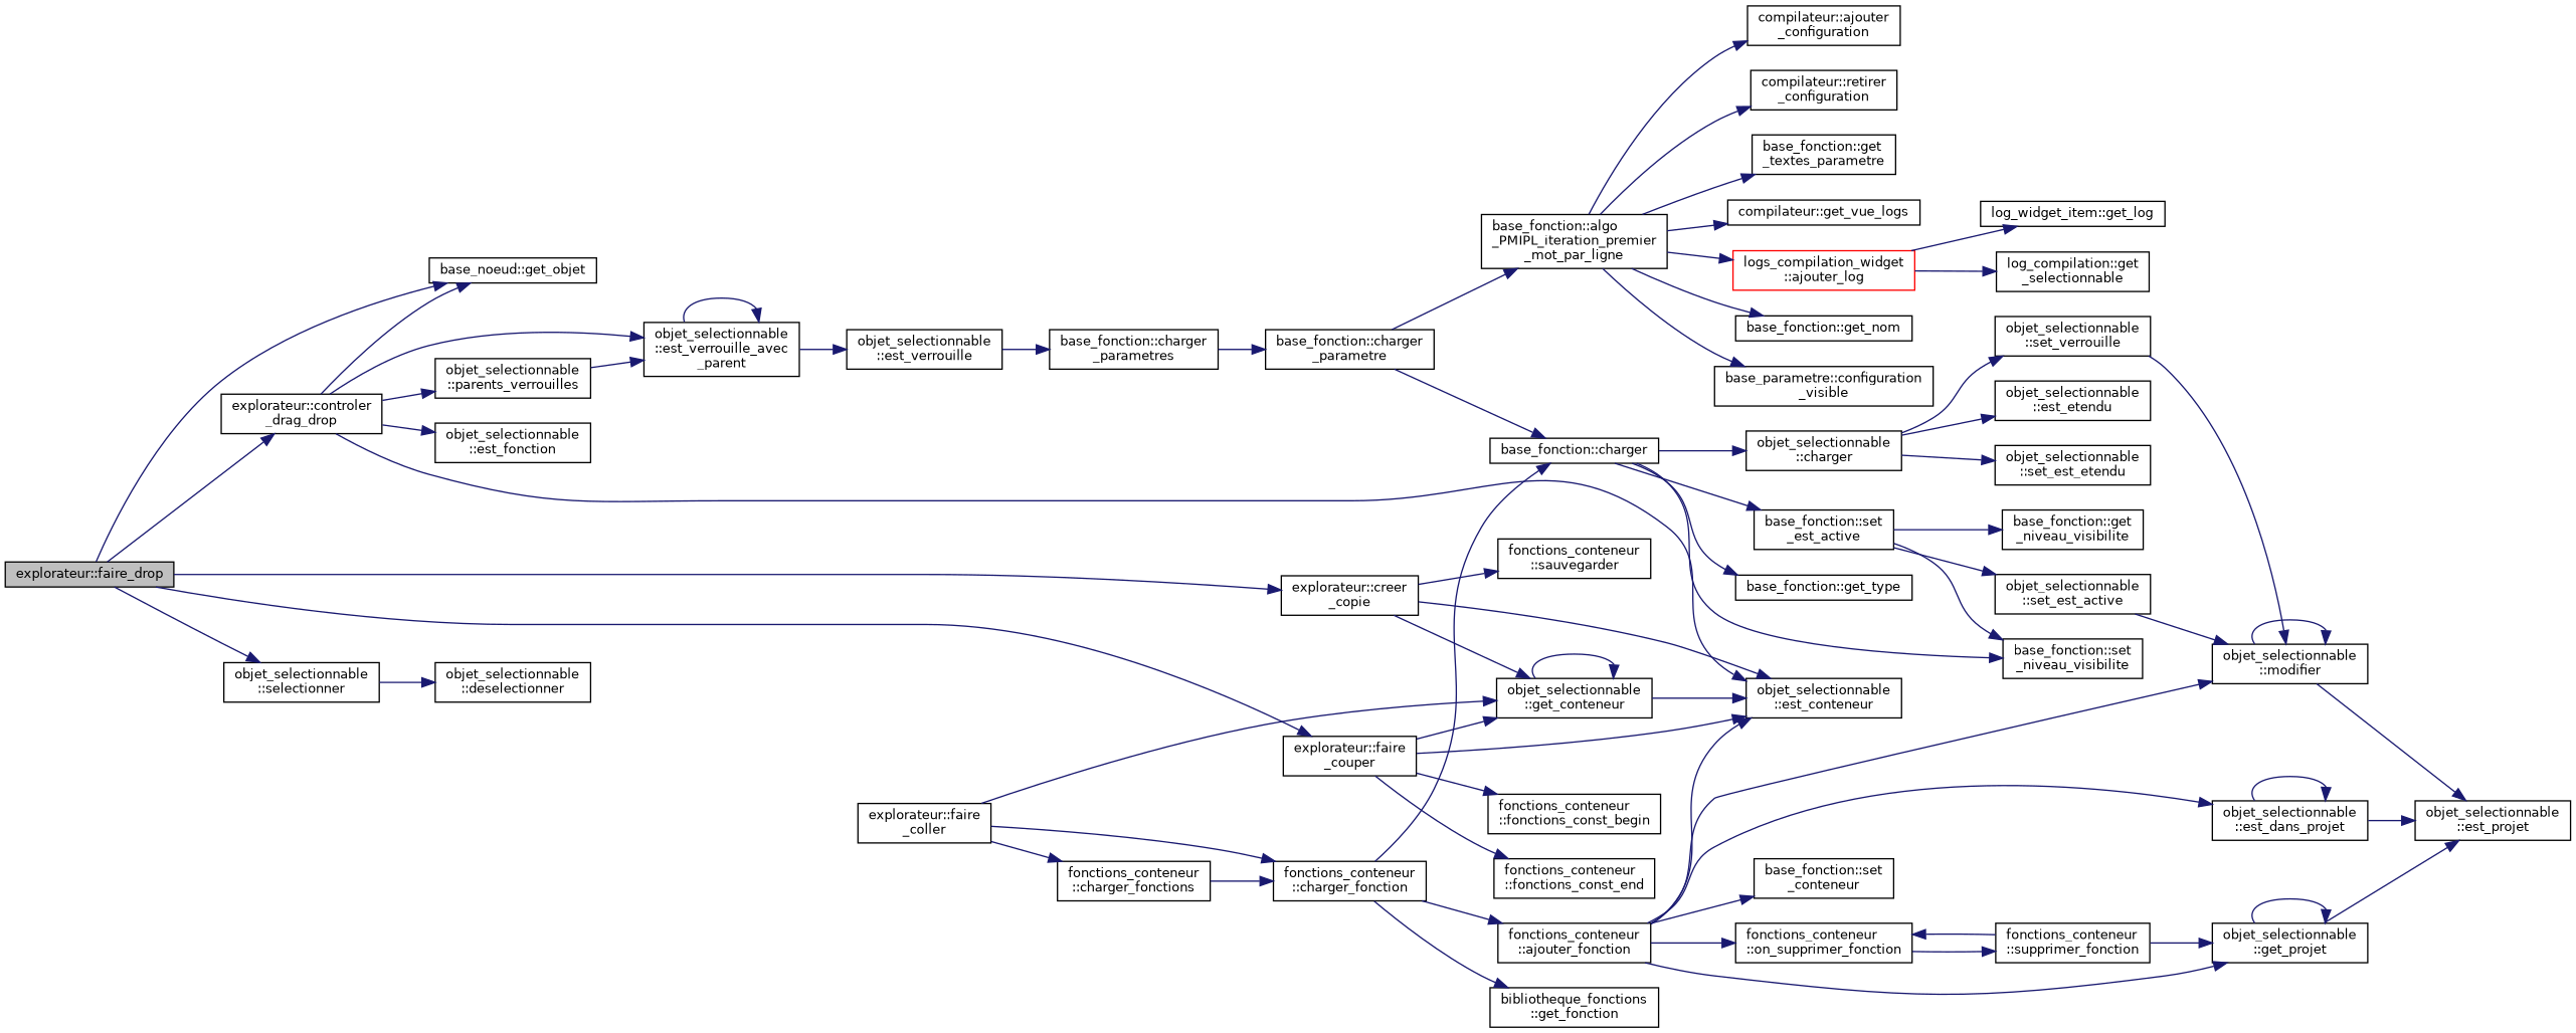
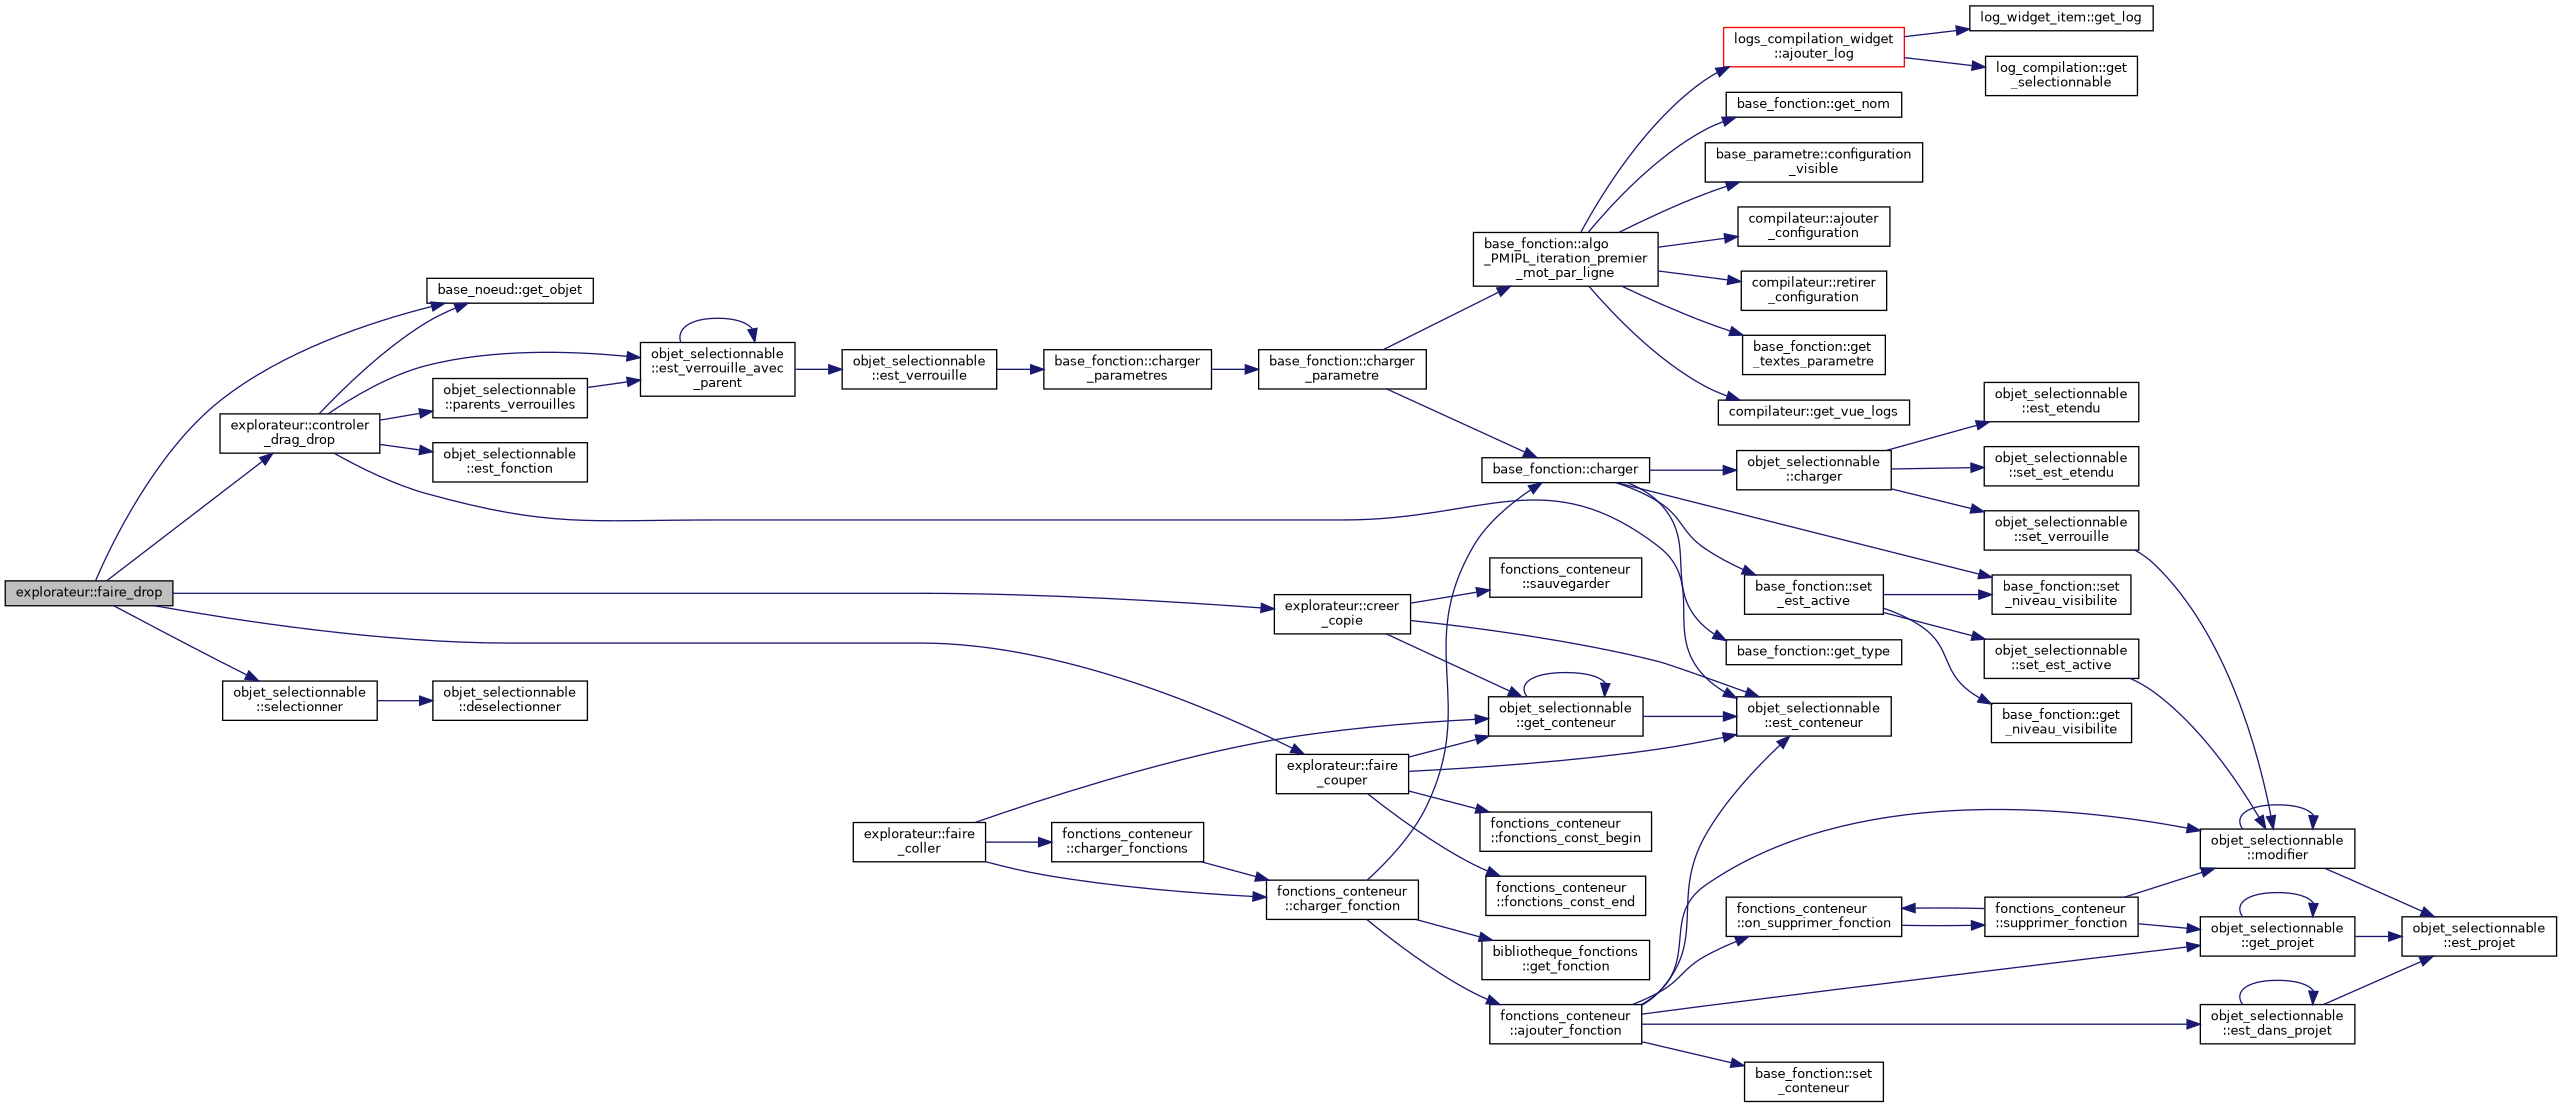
  digraph {
    rankdir=LR
    node [color=black fillcolor=white fontname=Helvetica fontsize=10 shape=record style=filled]
    edge [color=midnightblue fontname=Helvetica fontsize=10 labelfontname=Helvetica labelfontsize=10 style=solid]
    n1 [fillcolor=grey75 fontcolor=black height=0.2 label="explorateur::faire_drop" width=0.4]
    n2 [height=0.2 label="explorateur::controler\l_drag_drop" width=0.4]
    n3 [height=0.2 label="base_noeud::get_objet" width=0.4]
    n4 [height=0.2 label="explorateur::creer\l_copie" width=0.4]
    n5 [height=0.2 label="explorateur::faire\l_couper" width=0.4]
    n6 [height=0.2 label="objet_selectionnable\l::selectionner" width=0.4]
    n7 [height=0.2 label="objet_selectionnable\l::est_verrouille_avec\l_parent" width=0.4]
    n8 [height=0.2 label="objet_selectionnable\l::est_conteneur" width=0.4]
    n9 [height=0.2 label="objet_selectionnable\l::est_fonction" width=0.4]
    n10 [height=0.2 label="objet_selectionnable\l::parents_verrouilles" width=0.4]
    n11 [height=0.2 label="objet_selectionnable\l::get_conteneur" width=0.4]
    n12 [height=0.2 label="fonctions_conteneur\l::sauvegarder" width=0.4]
    n13 [height=0.2 label="fonctions_conteneur\l::fonctions_const_begin" width=0.4]
    n14 [height=0.2 label="fonctions_conteneur\l::fonctions_const_end" width=0.4]
    n15 [height=0.2 label="objet_selectionnable\l::deselectionner" width=0.4]
    n16 [height=0.2 label="explorateur::faire\l_coller" width=0.4]
    n17 [height=0.2 label="fonctions_conteneur\l::charger_fonctions" width=0.4]
    n18 [height=0.2 label="fonctions_conteneur\l::charger_fonction" width=0.4]
    n19 [height=0.2 label="objet_selectionnable\l::est_verrouille" width=0.4]
    n20 [height=0.2 label="base_fonction::charger\l_parametres" width=0.4]
    n21 [height=0.2 label="bibliotheque_fonctions\l::get_fonction" width=0.4]
    n22 [height=0.2 label="base_fonction::charger" width=0.4]
    n23 [height=0.2 label="fonctions_conteneur\l::ajouter_fonction" width=0.4]
    n24 [height=0.2 label="base_fonction::set\l_niveau_visibilite" width=0.4]
    n25 [height=0.2 label="base_fonction::set\l_est_active" width=0.4]
    n26 [height=0.2 label="base_fonction::get_type" width=0.4]
    n27 [height=0.2 label="objet_selectionnable\l::charger" width=0.4]
    n28 [height=0.2 label="objet_selectionnable\l::modifier" width=0.4]
    n29 [height=0.2 label="base_fonction::set\l_conteneur" width=0.4]
    n30 [height=0.2 label="fonctions_conteneur\l::on_supprimer_fonction" width=0.4]
    n31 [height=0.2 label="objet_selectionnable\l::get_projet" width=0.4]
    n32 [height=0.2 label="objet_selectionnable\l::est_dans_projet" width=0.4]
    n33 [height=0.2 label="base_fonction::get\l_niveau_visibilite" width=0.4]
    n34 [height=0.2 label="objet_selectionnable\l::set_est_active" width=0.4]
    n35 [height=0.2 label="objet_selectionnable\l::est_etendu" width=0.4]
    n36 [height=0.2 label="objet_selectionnable\l::set_est_etendu" width=0.4]
    n37 [height=0.2 label="objet_selectionnable\l::set_verrouille" width=0.4]
    n38 [height=0.2 label="base_fonction::charger\l_parametre" width=0.4]
    n39 [height=0.2 label="objet_selectionnable\l::est_projet" width=0.4]
    n40 [height=0.2 label="base_fonction::algo\l_PMIPL_iteration_premier\l_mot_par_ligne" width=0.4]
    n41 [height=0.2 label="base_fonction::get\l_textes_parametre" width=0.4]
    n42 [height=0.2 label="compilateur::get_vue_logs" width=0.4]
    n43 [color=red height=0.2 label="logs_compilation_widget\l::ajouter_log" width=0.4]
    n44 [height=0.2 label="base_fonction::get_nom" width=0.4]
    n45 [height=0.2 label="base_parametre::configuration\l_visible" width=0.4]
    n46 [height=0.2 label="compilateur::ajouter\l_configuration" width=0.4]
    n47 [height=0.2 label="compilateur::retirer\l_configuration" width=0.4]
    n48 [height=0.2 label="log_widget_item::get_log" width=0.4]
    n49 [height=0.2 label="log_compilation::get\l_selectionnable" width=0.4]
    n50 [height=0.2 label="fonctions_conteneur\l::supprimer_fonction" width=0.4]
    n1 -> n2
    n1 -> n3
    n1 -> n4
    n1 -> n5
    n1 -> n6
    n2 -> n3
    n2 -> n7
    n2 -> n8
    n2 -> n9
    n2 -> n10
    n4 -> n8
    n4 -> n11
    n4 -> n12
    n5 -> n8
    n5 -> n11
    n5 -> n13
    n5 -> n14
    n6 -> n15
    n7 -> n7
    n7 -> n19
    n10 -> n7
    n11 -> n8
    n11 -> n11
    n16 -> n11
    n16 -> n17
    n16 -> n18
    n17 -> n18
    n18 -> n21
    n18 -> n22
    n18 -> n23
    n19 -> n20
    n20 -> n38
    n22 -> n24
    n22 -> n25
    n22 -> n26
    n22 -> n27
    n23 -> n8
    n23 -> n28
    n23 -> n29
    n23 -> n30
    n23 -> n31
    n23 -> n32
    n25 -> n24
    n25 -> n33
    n25 -> n34
    n27 -> n35
    n27 -> n36
    n27 -> n37
    n28 -> n28
    n28 -> n39
    n30 -> n50
    n31 -> n31
    n31 -> n39
    n32 -> n32
    n32 -> n39
    n34 -> n28
    n37 -> n28
    n38 -> n22
    n38 -> n40
    n40 -> n41
    n40 -> n42
    n40 -> n43
    n40 -> n44
    n40 -> n45
    n40 -> n46
    n40 -> n47
    n43 -> n48
    n43 -> n49
+   n50 -> n28
    n50 -> n30
    n50 -> n31
  }
